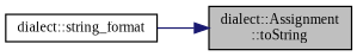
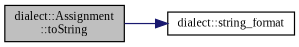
  digraph {
    rankdir=LR
    fontname="Liberation Serif"
    node [color=black fontname="Liberation Serif" fontsize=10 shape=record style=filled]
    n1 [fillcolor=grey75 fontcolor=black height=0.2 label="dialect::Assignment\l::toString" width=0.4]
    n2 [fillcolor=white height=0.2 label="dialect::string_format" width=0.4]
-   n2 -> n1 [color=midnightblue fontname="Liberation Serif" fontsize=10 labelfontname=Helvetica labelfontsize=10 style=solid]
+   n1 -> n2 [color=midnightblue fontname="Liberation Serif" fontsize=10 labelfontname=Helvetica labelfontsize=10 style=solid]
  }
